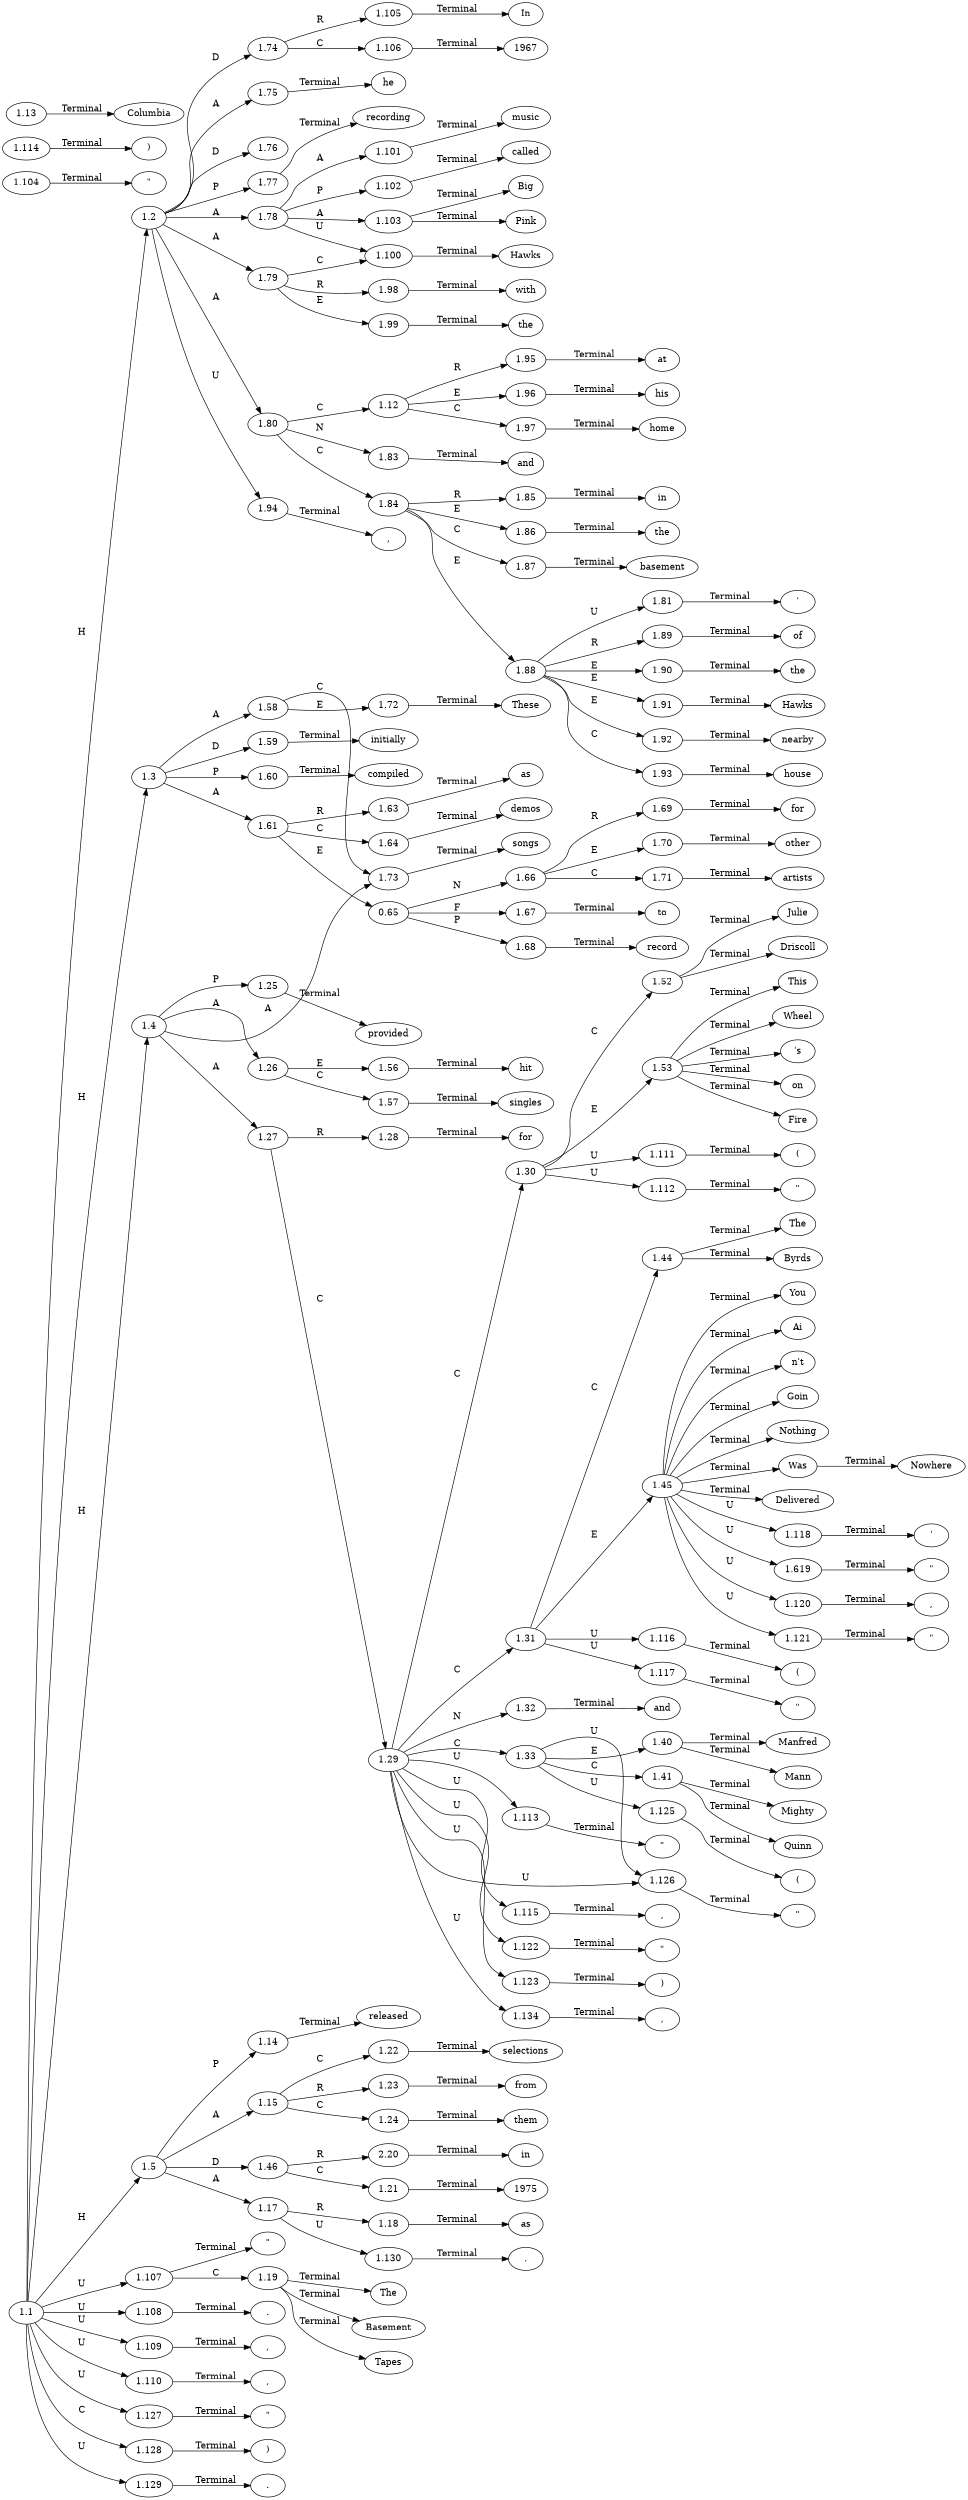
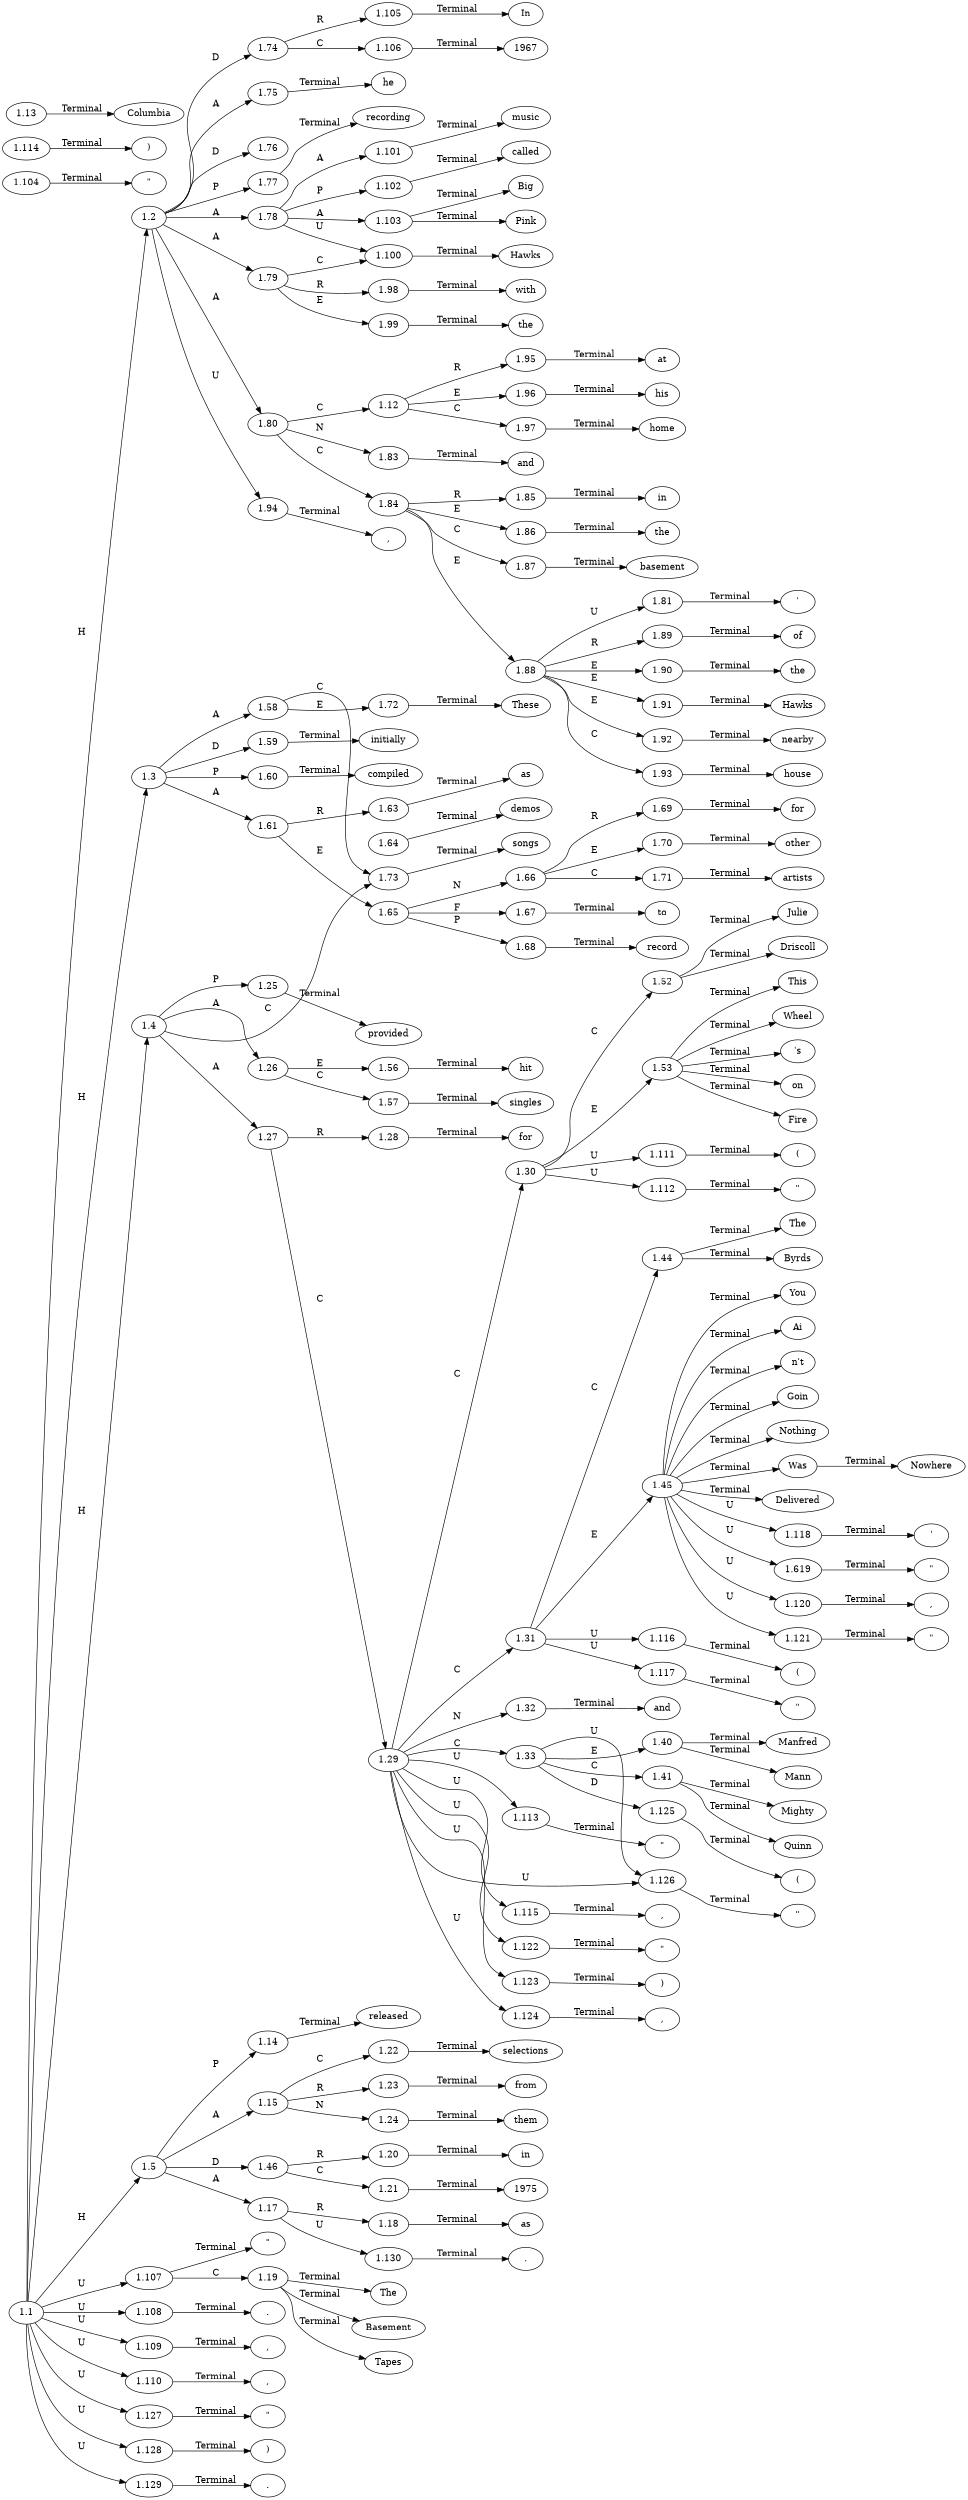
  digraph {
    rankdir=LR
    node [ordering=out]
    edge [ordering=out]
    n1 [label=In]
    n2 [label=at]
    n3 [label=his]
    n4 [label=home]
    n5 [label=and]
    n6 [label=in]
    n7 [label=the]
    n8 [label=basement]
    n9 [label=of]
    n10 [label=the]
    n11 [label=Hawks]
    n12 [label=1967]
    n13 [label="'"]
    n14 [label=nearby]
    n15 [label=house]
    n16 [label=","]
    n17 [label=called]
    n18 [label="\""]
    n19 [label=Big]
    n20 [label=Pink]
    n21 [label="\""]
    n22 [label="."]
    n23 [label=he]
    n24 [label=These]
    n25 [label=songs]
    n26 [label=","]
    n27 [label=initially]
    n28 [label=compiled]
    n29 [label=as]
    n30 [label=demos]
    n31 [label=for]
    n32 [label=other]
    n33 [label=artists]
    n34 [label=to]
    n35 [label=record]
    n36 [label=","]
    n37 [label=provided]
    n38 [label=hit]
    n39 [label=singles]
    n40 [label=for]
    n41 [label=Julie]
    n42 [label=Driscoll]
    n43 [label="("]
    n44 [label=recording]
    n45 [label="\""]
    n46 [label=This]
    n47 [label=Wheel]
    n48 [label="'s"]
    n49 [label=on]
    n50 [label=Fire]
    n51 [label="\""]
    n52 [label=")"]
    n53 [label=","]
    n54 [label=The]
    n55 [label=music]
    n56 [label=Byrds]
    n57 [label="("]
    n58 [label="\""]
    n59 [label=You]
    n60 [label=Ai]
    n61 [label="n't"]
    n62 [label=Goin]
    n63 [label="'"]
    n64 [label=Nowhere]
    n65 [label="\""]
    n66 [label=with]
    n67 [label=","]
    n68 [label="\""]
    n69 [label=Nothing]
    n70 [label=Was]
    n71 [label=Delivered]
    n72 [label="\""]
    n73 [label=")"]
    n74 [label=","]
    n75 [label=and]
    n76 [label=Manfred]
    n77 [label=the]
    n78 [label=Mann]
    n79 [label="("]
    n80 [label="\""]
    n81 [label=Mighty]
    n82 [label=Quinn]
    n83 [label="\""]
    n84 [label=")"]
    n85 [label="."]
    n86 [label=Columbia]
    n87 [label=released]
    n88 [label=Hawks]
    n89 [label=selections]
    n90 [label=from]
    n91 [label=them]
    n92 [label=in]
    n93 [label=1975]
    n94 [label=as]
    n95 [label=The]
    n96 [label=Basement]
    n97 [label=Tapes]
    n98 [label="."]
    n99 [label=1.1]
    n100 [label=1.2]
    n101 [label=1.3]
    n102 [label=1.4]
    n103 [label=1.5]
    n104 [label=1.107]
    n105 [label=1.108]
    n106 [label=1.109]
    n107 [label=1.110]
    n108 [label=1.127]
    n109 [label=1.128]
    n110 [label=1.129]
    n111 [label=1.74]
    n112 [label=1.75]
    n113 [label=1.76]
    n114 [label=1.77]
    n115 [label=1.78]
    n116 [label=1.79]
    n117 [label=1.80]
    n118 [label=1.94]
    n119 [label=1.58]
    n120 [label=1.59]
    n121 [label=1.60]
    n122 [label=1.61]
    n123 [label=1.25]
    n124 [label=1.26]
    n125 [label=1.27]
    n126 [label=1.73]
    n127 [label=1.14]
    n128 [label=1.15]
    n129 [label=1.46]
    n130 [label=1.17]
    n131 [label=1.19]
    n132 [label=1.105]
    n133 [label=1.106]
    n134 [label=1.101]
    n135 [label=1.102]
    n136 [label=1.103]
    n137 [label=1.100]
    n138 [label=1.98]
    n139 [label=1.99]
    n140 [label=1.12]
    n141 [label=1.83]
    n142 [label=1.84]
    n143 [label=1.72]
    n144 [label=1.63]
    n145 [label=1.64]
-   n146 [label=0.65]
+   n146 [label=1.65]
    n147 [label=1.56]
    n148 [label=1.57]
    n149 [label=1.28]
    n150 [label=1.29]
    n151 [label=1.13]
    n152 [label=1.22]
    n153 [label=1.23]
    n154 [label=1.24]
-   n155 [label=2.20]
+   n155 [label=1.20]
    n156 [label=1.21]
    n157 [label=1.18]
    n158 [label=1.130]
    n159 [label=1.30]
    n160 [label=1.31]
    n161 [label=1.32]
    n162 [label=1.33]
    n163 [label=1.113]
    n164 [label=1.115]
    n165 [label=1.122]
    n166 [label=1.123]
-   n167 [label=1.134]
+   n167 [label=1.124]
    n168 [label=1.126]
    n169 [label=1.52]
    n170 [label=1.53]
    n171 [label=1.111]
    n172 [label=1.112]
    n173 [label=1.44]
    n174 [label=1.45]
    n175 [label=1.116]
    n176 [label=1.117]
    n177 [label=1.40]
    n178 [label=1.41]
    n179 [label=1.125]
    n180 [label=1.114]
    n181 [label=1.118]
    n182 [label=1.619]
    n183 [label=1.120]
    n184 [label=1.121]
    n185 [label=1.66]
    n186 [label=1.67]
    n187 [label=1.68]
    n188 [label=1.69]
    n189 [label=1.70]
    n190 [label=1.71]
    n191 [label=1.104]
    n192 [label=1.95]
    n193 [label=1.96]
    n194 [label=1.97]
    n195 [label=1.85]
    n196 [label=1.86]
    n197 [label=1.87]
    n198 [label=1.88]
    n199 [label=1.81]
    n200 [label=1.89]
    n201 [label=1.90]
    n202 [label=1.91]
    n203 [label=1.92]
    n204 [label=1.93]
    n70 -> n64 [label=Terminal]
    n99 -> n100 [label=H]
    n99 -> n101 [label=H]
    n99 -> n102 [label=H]
    n99 -> n103 [label=H]
    n99 -> n104 [label=U]
    n99 -> n105 [label=U]
    n99 -> n106 [label=U]
    n99 -> n107 [label=U]
    n99 -> n108 [label=U]
-   n99 -> n109 [label=C]
+   n99 -> n109 [label=U]
    n99 -> n110 [label=U]
    n100 -> n111 [label=D]
    n100 -> n112 [label=A]
    n100 -> n113 [label=D]
    n100 -> n114 [label=P]
    n100 -> n115 [label=A]
    n100 -> n116 [label=A]
    n100 -> n117 [label=A]
    n100 -> n118 [label=U]
    n101 -> n119 [label=A]
    n101 -> n120 [label=D]
    n101 -> n121 [label=P]
    n101 -> n122 [label=A]
    n102 -> n123 [label=P]
    n102 -> n124 [label=A]
    n102 -> n125 [label=A]
-   n102 -> n126 [label=A]
+   n102 -> n126 [label=C]
    n103 -> n127 [label=P]
    n103 -> n128 [label=A]
    n103 -> n129 [label=D]
    n103 -> n130 [label=A]
    n104 -> n21 [label=Terminal]
    n104 -> n131 [label=C]
    n105 -> n22 [label=Terminal]
    n106 -> n26 [label=Terminal]
    n107 -> n36 [label=Terminal]
    n108 -> n83 [label=Terminal]
    n109 -> n84 [label=Terminal]
    n110 -> n85 [label=Terminal]
    n111 -> n132 [label=R]
    n111 -> n133 [label=C]
    n112 -> n23 [label=Terminal]
    n114 -> n44 [label=Terminal]
    n115 -> n134 [label=A]
    n115 -> n135 [label=P]
    n115 -> n136 [label=A]
    n115 -> n137 [label=U]
    n116 -> n137 [label=C]
    n116 -> n138 [label=R]
    n116 -> n139 [label=E]
    n117 -> n140 [label=C]
    n117 -> n141 [label=N]
    n117 -> n142 [label=C]
    n118 -> n16 [label=Terminal]
    n119 -> n126 [label=C]
    n119 -> n143 [label=E]
    n120 -> n27 [label=Terminal]
    n121 -> n28 [label=Terminal]
    n122 -> n144 [label=R]
-   n122 -> n145 [label=C]
    n122 -> n146 [label=E]
    n123 -> n37 [label=Terminal]
    n124 -> n147 [label=E]
    n124 -> n148 [label=C]
    n125 -> n149 [label=R]
    n125 -> n150 [label=C]
    n126 -> n25 [label=Terminal]
    n127 -> n87 [label=Terminal]
    n128 -> n152 [label=C]
    n128 -> n153 [label=R]
-   n128 -> n154 [label=C]
+   n128 -> n154 [label=N]
    n129 -> n155 [label=R]
    n129 -> n156 [label=C]
    n130 -> n157 [label=R]
    n130 -> n158 [label=U]
    n131 -> n95 [label=Terminal]
    n131 -> n96 [label=Terminal]
    n131 -> n97 [label=Terminal]
    n132 -> n1 [label=Terminal]
    n133 -> n12 [label=Terminal]
    n134 -> n55 [label=Terminal]
    n135 -> n17 [label=Terminal]
    n136 -> n19 [label=Terminal]
    n136 -> n20 [label=Terminal]
    n137 -> n88 [label=Terminal]
    n138 -> n66 [label=Terminal]
    n139 -> n77 [label=Terminal]
    n140 -> n192 [label=R]
    n140 -> n193 [label=E]
    n140 -> n194 [label=C]
    n141 -> n5 [label=Terminal]
    n142 -> n195 [label=R]
    n142 -> n196 [label=E]
    n142 -> n197 [label=C]
    n142 -> n198 [label=E]
    n143 -> n24 [label=Terminal]
    n144 -> n29 [label=Terminal]
    n145 -> n30 [label=Terminal]
    n146 -> n185 [label=N]
    n146 -> n186 [label=F]
    n146 -> n187 [label=P]
    n147 -> n38 [label=Terminal]
    n148 -> n39 [label=Terminal]
    n149 -> n40 [label=Terminal]
    n150 -> n159 [label=C]
    n150 -> n160 [label=C]
    n150 -> n161 [label=N]
    n150 -> n162 [label=C]
    n150 -> n163 [label=U]
    n150 -> n164 [label=U]
    n150 -> n165 [label=U]
    n150 -> n166 [label=U]
    n150 -> n167 [label=U]
    n150 -> n168 [label=U]
    n151 -> n86 [label=Terminal]
    n152 -> n89 [label=Terminal]
    n153 -> n90 [label=Terminal]
    n154 -> n91 [label=Terminal]
    n155 -> n92 [label=Terminal]
    n156 -> n93 [label=Terminal]
    n157 -> n94 [label=Terminal]
    n158 -> n98 [label=Terminal]
    n159 -> n169 [label=C]
    n159 -> n170 [label=E]
    n159 -> n171 [label=U]
    n159 -> n172 [label=U]
    n160 -> n173 [label=C]
    n160 -> n174 [label=E]
    n160 -> n175 [label=U]
    n160 -> n176 [label=U]
    n161 -> n75 [label=Terminal]
    n162 -> n168 [label=U]
    n162 -> n177 [label=E]
    n162 -> n178 [label=C]
-   n162 -> n179 [label=U]
+   n162 -> n179 [label=D]
    n163 -> n51 [label=Terminal]
    n164 -> n53 [label=Terminal]
    n165 -> n72 [label=Terminal]
    n166 -> n73 [label=Terminal]
    n167 -> n74 [label=Terminal]
    n168 -> n80 [label=Terminal]
    n169 -> n41 [label=Terminal]
    n169 -> n42 [label=Terminal]
    n170 -> n46 [label=Terminal]
    n170 -> n47 [label=Terminal]
    n170 -> n48 [label=Terminal]
    n170 -> n49 [label=Terminal]
    n170 -> n50 [label=Terminal]
    n171 -> n43 [label=Terminal]
    n172 -> n45 [label=Terminal]
    n173 -> n54 [label=Terminal]
    n173 -> n56 [label=Terminal]
    n174 -> n59 [label=Terminal]
    n174 -> n60 [label=Terminal]
    n174 -> n61 [label=Terminal]
    n174 -> n62 [label=Terminal]
    n174 -> n69 [label=Terminal]
    n174 -> n70 [label=Terminal]
    n174 -> n71 [label=Terminal]
    n174 -> n181 [label=U]
    n174 -> n182 [label=U]
    n174 -> n183 [label=U]
    n174 -> n184 [label=U]
    n175 -> n57 [label=Terminal]
    n176 -> n58 [label=Terminal]
    n177 -> n76 [label=Terminal]
    n177 -> n78 [label=Terminal]
    n178 -> n81 [label=Terminal]
    n178 -> n82 [label=Terminal]
    n179 -> n79 [label=Terminal]
    n180 -> n52 [label=Terminal]
    n181 -> n63 [label=Terminal]
    n182 -> n65 [label=Terminal]
    n183 -> n67 [label=Terminal]
    n184 -> n68 [label=Terminal]
    n185 -> n188 [label=R]
    n185 -> n189 [label=E]
    n185 -> n190 [label=C]
    n186 -> n34 [label=Terminal]
    n187 -> n35 [label=Terminal]
    n188 -> n31 [label=Terminal]
    n189 -> n32 [label=Terminal]
    n190 -> n33 [label=Terminal]
    n191 -> n18 [label=Terminal]
    n192 -> n2 [label=Terminal]
    n193 -> n3 [label=Terminal]
    n194 -> n4 [label=Terminal]
    n195 -> n6 [label=Terminal]
    n196 -> n7 [label=Terminal]
    n197 -> n8 [label=Terminal]
    n198 -> n199 [label=U]
    n198 -> n200 [label=R]
    n198 -> n201 [label=E]
    n198 -> n202 [label=E]
    n198 -> n203 [label=E]
    n198 -> n204 [label=C]
    n199 -> n13 [label=Terminal]
    n200 -> n9 [label=Terminal]
    n201 -> n10 [label=Terminal]
    n202 -> n11 [label=Terminal]
    n203 -> n14 [label=Terminal]
    n204 -> n15 [label=Terminal]
  }
